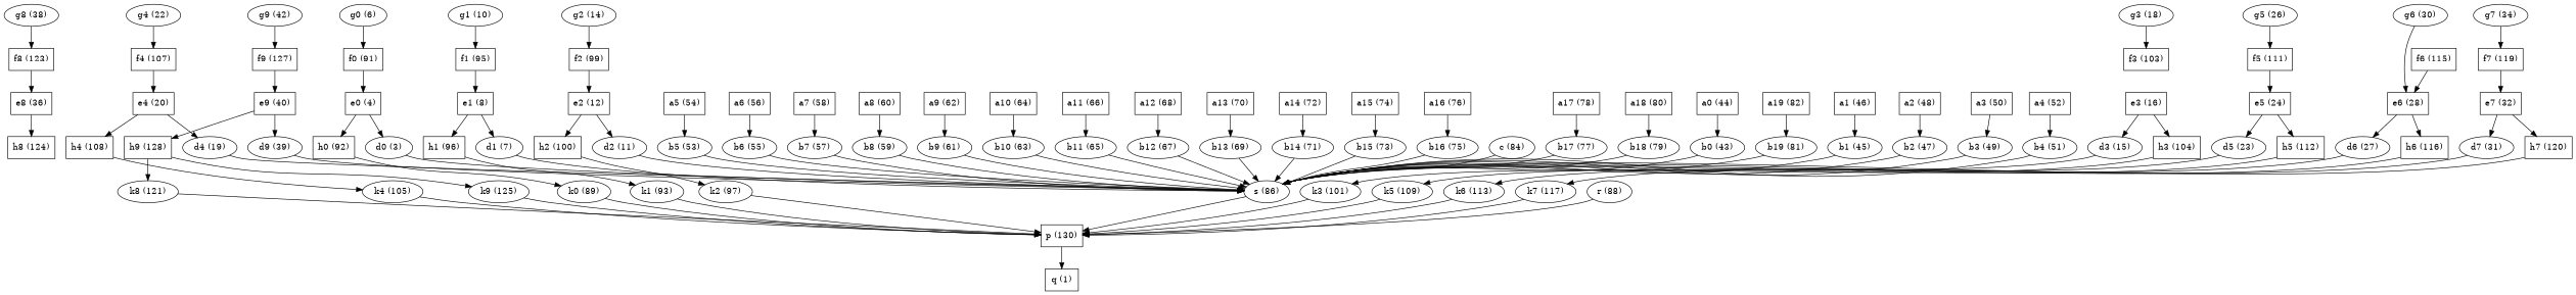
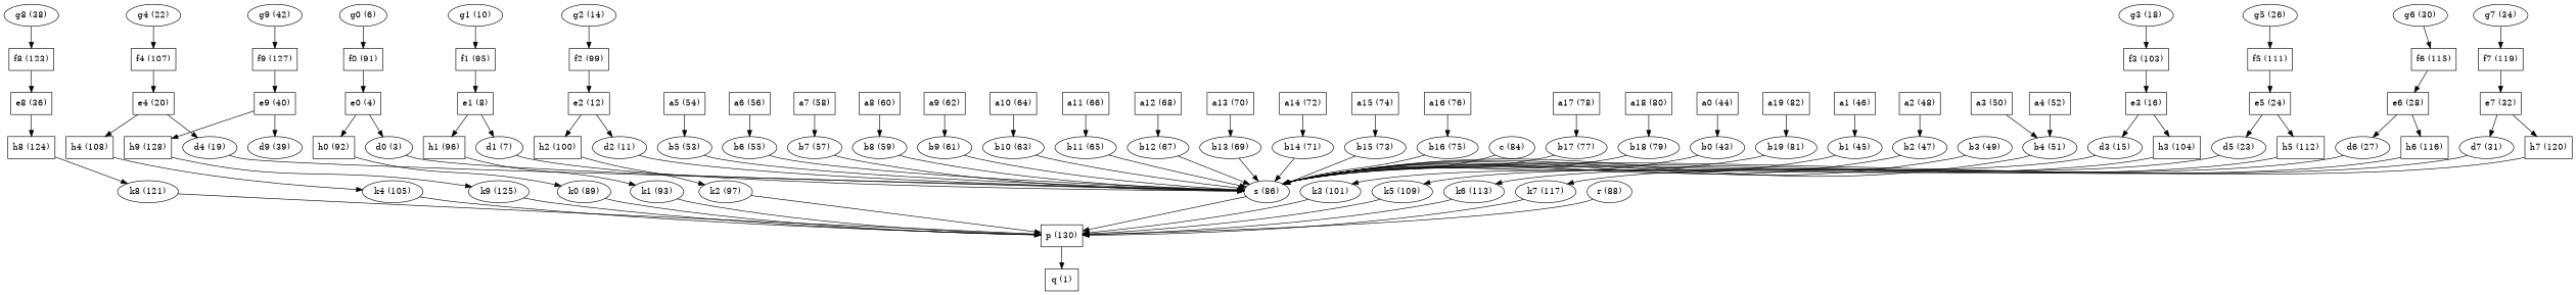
  digraph {
    node [color=black]
    q [label="\N (1)" shape=polygon]
    s [label="\N (86)"]
    p [label="\N (130)" shape=polygon]
    f0 [label="\N (91)" shape=polygon]
    e0 [label="\N (4)" shape=polygon]
    d0 [label="\N (3)"]
    h0 [label="\N (92)" shape=polygon]
    k0 [label="\N (89)"]
    f1 [label="\N (95)" shape=polygon]
    e1 [label="\N (8)" shape=polygon]
    d1 [label="\N (7)"]
    h1 [label="\N (96)" shape=polygon]
    k1 [label="\N (93)"]
    f2 [label="\N (99)" shape=polygon]
    e2 [label="\N (12)" shape=polygon]
    d2 [label="\N (11)"]
    h2 [label="\N (100)" shape=polygon]
    k2 [label="\N (97)"]
    f3 [label="\N (103)" shape=polygon]
    e3 [label="\N (16)" shape=polygon]
    d3 [label="\N (15)"]
    h3 [label="\N (104)" shape=polygon]
    k3 [label="\N (101)"]
    f4 [label="\N (107)" shape=polygon]
    e4 [label="\N (20)" shape=polygon]
    d4 [label="\N (19)"]
    h4 [label="\N (108)" shape=polygon]
    k4 [label="\N (105)"]
    f5 [label="\N (111)" shape=polygon]
    e5 [label="\N (24)" shape=polygon]
    d5 [label="\N (23)"]
    h5 [label="\N (112)" shape=polygon]
    k5 [label="\N (109)"]
    f6 [label="\N (115)" shape=polygon]
    e6 [label="\N (28)" shape=polygon]
    d6 [label="\N (27)"]
    h6 [label="\N (116)" shape=polygon]
    k6 [label="\N (113)"]
    f7 [label="\N (119)" shape=polygon]
    e7 [label="\N (32)" shape=polygon]
    d7 [label="\N (31)"]
    h7 [label="\N (120)" shape=polygon]
    k7 [label="\N (117)"]
    f8 [label="\N (123)" shape=polygon]
    e8 [label="\N (36)" shape=polygon]
    h8 [label="\N (124)" shape=polygon]
    k8 [label="\N (121)"]
    f9 [label="\N (127)" shape=polygon]
    e9 [label="\N (40)" shape=polygon]
    d9 [label="\N (39)"]
    h9 [label="\N (128)" shape=polygon]
    k9 [label="\N (125)"]
    c [label="\N (84)"]
    r [label="\N (88)"]
    g0 [label="\N (6)"]
    g1 [label="\N (10)"]
    g2 [label="\N (14)"]
    g3 [label="\N (18)"]
    g4 [label="\N (22)"]
    g5 [label="\N (26)"]
    g6 [label="\N (30)"]
    g7 [label="\N (34)"]
    g8 [label="\N (38)"]
    g9 [label="\N (42)"]
    a0 [label="\N (44)" shape=polygon]
    b0 [label="\N (43)"]
    a1 [label="\N (46)" shape=polygon]
    b1 [label="\N (45)"]
    a2 [label="\N (48)" shape=polygon]
    b2 [label="\N (47)"]
    a3 [label="\N (50)" shape=polygon]
    b3 [label="\N (49)"]
    a4 [label="\N (52)" shape=polygon]
    b4 [label="\N (51)"]
    a5 [label="\N (54)" shape=polygon]
    b5 [label="\N (53)"]
    a6 [label="\N (56)" shape=polygon]
    b6 [label="\N (55)"]
    a7 [label="\N (58)" shape=polygon]
    b7 [label="\N (57)"]
    a8 [label="\N (60)" shape=polygon]
    b8 [label="\N (59)"]
    a9 [label="\N (62)" shape=polygon]
    b9 [label="\N (61)"]
    a10 [label="\N (64)" shape=polygon]
    b10 [label="\N (63)"]
    a11 [label="\N (66)" shape=polygon]
    b11 [label="\N (65)"]
    a12 [label="\N (68)" shape=polygon]
    b12 [label="\N (67)"]
    a13 [label="\N (70)" shape=polygon]
    b13 [label="\N (69)"]
    a14 [label="\N (72)" shape=polygon]
    b14 [label="\N (71)"]
    a15 [label="\N (74)" shape=polygon]
    b15 [label="\N (73)"]
    a16 [label="\N (76)" shape=polygon]
    b16 [label="\N (75)"]
    a17 [label="\N (78)" shape=polygon]
    b17 [label="\N (77)"]
    a18 [label="\N (80)" shape=polygon]
    b18 [label="\N (79)"]
    a19 [label="\N (82)" shape=polygon]
    b19 [label="\N (81)"]
    s -> p
    p -> q
    f0 -> e0
    e0 -> d0
    e0 -> h0
    d0 -> s
    h0 -> k0
    k0 -> p
    f1 -> e1
    e1 -> d1
    e1 -> h1
    d1 -> s
    h1 -> k1
    k1 -> p
    f2 -> e2
    e2 -> d2
    e2 -> h2
    d2 -> s
    h2 -> k2
    k2 -> p
+   f3 -> e3
    e3 -> d3
    e3 -> h3
    d3 -> s
    h3 -> k3
    k3 -> p
    f4 -> e4
    e4 -> d4
    e4 -> h4
    d4 -> s
    h4 -> k4
    k4 -> p
    f5 -> e5
    e5 -> d5
    e5 -> h5
    d5 -> s
    h5 -> k5
    k5 -> p
    f6 -> e6
    e6 -> d6
    e6 -> h6
    d6 -> s
    h6 -> k6
    k6 -> p
    f7 -> e7
    e7 -> d7
    e7 -> h7
    d7 -> s
    h7 -> k7
    k7 -> p
    f8 -> e8
    e8 -> h8
-   h9 -> k8
+   h8 -> k8
    k8 -> p
    f9 -> e9
    e9 -> d9
    e9 -> h9
-   d9 -> s
    h9 -> k9
    k9 -> p
    c -> s
    r -> p
    g0 -> f0
    g1 -> f1
    g2 -> f2
    g3 -> f3
    g4 -> f4
    g5 -> f5
-   g6 -> e6
+   g6 -> f6
    g7 -> f7
    g8 -> f8
    g9 -> f9
    a0 -> b0
    b0 -> s
    a1 -> b1
    b1 -> s
    a2 -> b2
    b2 -> s
-   a3 -> b3
+   a3 -> b4
    b3 -> s
    a4 -> b4
    b4 -> s
    a5 -> b5
    b5 -> s
    a6 -> b6
    b6 -> s
    a7 -> b7
    b7 -> s
    a8 -> b8
    b8 -> s
    a9 -> b9
    b9 -> s
    a10 -> b10
    b10 -> s
    a11 -> b11
    b11 -> s
    a12 -> b12
    b12 -> s
    a13 -> b13
    b13 -> s
    a14 -> b14
    b14 -> s
    a15 -> b15
    b15 -> s
    a16 -> b16
    b16 -> s
    a17 -> b17
    b17 -> s
    a18 -> b18
    b18 -> s
    a19 -> b19
    b19 -> s
  }
